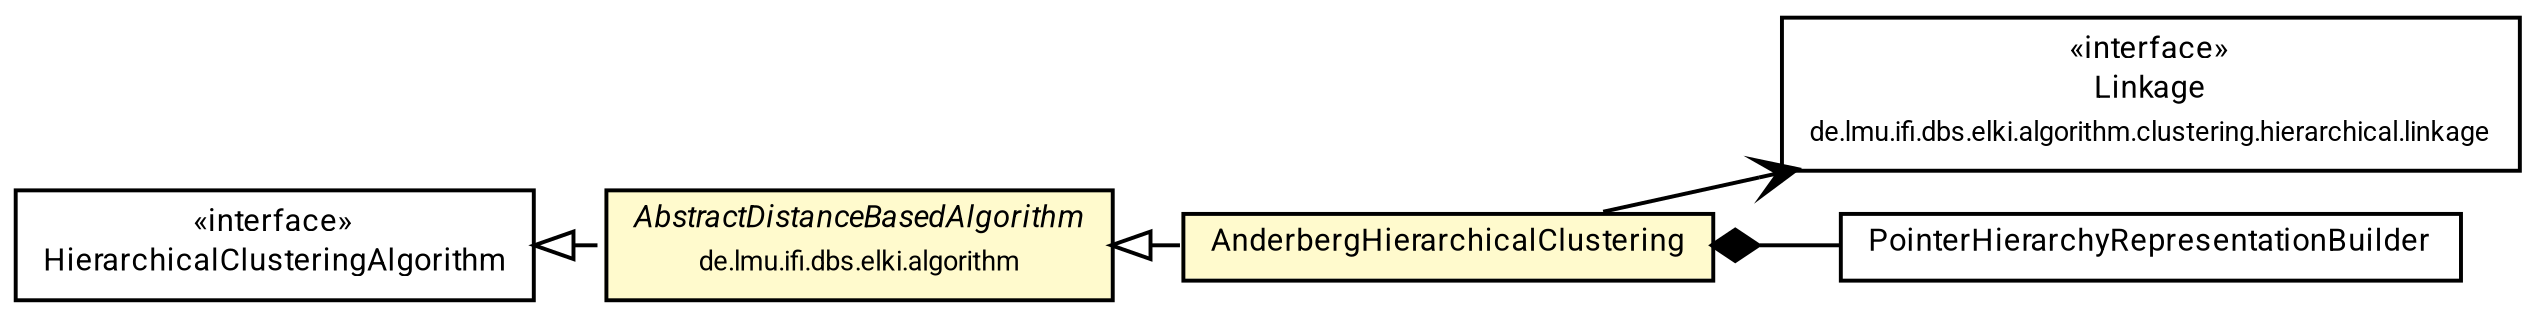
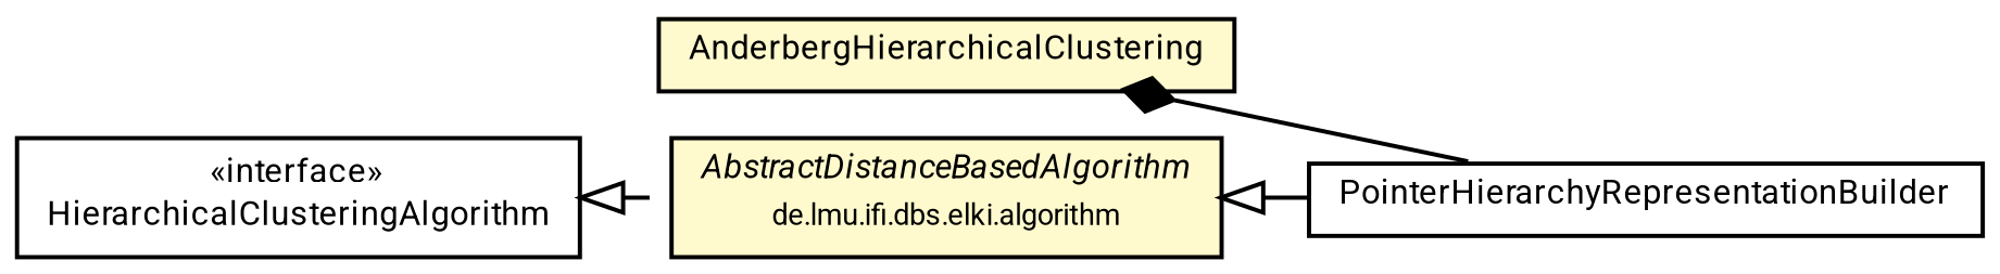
  digraph {
    nodesep=0.15
    rankdir=LR
    ranksep=0.25
    node [fontcolor=black fontname=Roboto fontsize=8 margin=0 shape=plaintext]
    edge [color=black fontname=Roboto fontsize=7 labelfontname=Roboto labelfontsize=7 arrowtail=empty dir=back]
-   n1 [height=0 label=<<table title="de.lmu.ifi.dbs.elki.algorithm.clustering.hierarchical.linkage.Linkage" border="0" cellborder="1" cellspacing="0" cellpadding="2" href="linkage/Linkage.html" target="_parent"> 		<tr><td><table border="0" cellspacing="0" cellpadding="1"> 		<tr><td align="center" balign="center"> &#171;interface&#187; </td></tr> 		<tr><td align="center" balign="center"> <font face="Roboto">Linkage</font> </td></tr> 		<tr><td align="center" balign="center"> <font face="Roboto" point-size="7.0">de.lmu.ifi.dbs.elki.algorithm.clustering.hierarchical.linkage</font> </td></tr> 		</table></td></tr> 		</table>> width=0]
    n2 [height=0 label=<<table title="de.lmu.ifi.dbs.elki.algorithm.clustering.hierarchical.PointerHierarchyRepresentationBuilder" border="0" cellborder="1" cellspacing="0" cellpadding="2" href="PointerHierarchyRepresentationBuilder.html" target="_parent"> 		<tr><td><table border="0" cellspacing="0" cellpadding="1"> 		<tr><td align="center" balign="center"> <font face="Roboto">PointerHierarchyRepresentationBuilder</font> </td></tr> 		</table></td></tr> 		</table>> width=0]
    n3 [height=0 label=<<table title="de.lmu.ifi.dbs.elki.algorithm.clustering.hierarchical.AnderbergHierarchicalClustering" border="0" cellborder="1" cellspacing="0" cellpadding="2" bgcolor="lemonChiffon" href="AnderbergHierarchicalClustering.html" target="_parent"> 		<tr><td><table border="0" cellspacing="0" cellpadding="1"> 		<tr><td align="center" balign="center"> <font face="Roboto">AnderbergHierarchicalClustering</font> </td></tr> 		</table></td></tr> 		</table>> width=0]
    n4 [height=0 label=<<table title="de.lmu.ifi.dbs.elki.algorithm.clustering.hierarchical.HierarchicalClusteringAlgorithm" border="0" cellborder="1" cellspacing="0" cellpadding="2" href="HierarchicalClusteringAlgorithm.html" target="_parent"> 		<tr><td><table border="0" cellspacing="0" cellpadding="1"> 		<tr><td align="center" balign="center"> &#171;interface&#187; </td></tr> 		<tr><td align="center" balign="center"> <font face="Roboto">HierarchicalClusteringAlgorithm</font> </td></tr> 		</table></td></tr> 		</table>> width=0]
    n5 [height=0 label=<<table title="de.lmu.ifi.dbs.elki.algorithm.AbstractDistanceBasedAlgorithm" border="0" cellborder="1" cellspacing="0" cellpadding="2" bgcolor="LemonChiffon" href="../../AbstractDistanceBasedAlgorithm.html" target="_parent"> 		<tr><td><table border="0" cellspacing="0" cellpadding="1"> 		<tr><td align="center" balign="center"> <font face="Roboto"><i>AbstractDistanceBasedAlgorithm</i></font> </td></tr> 		<tr><td align="center" balign="center"> <font face="Roboto" point-size="7.0">de.lmu.ifi.dbs.elki.algorithm</font> </td></tr> 		</table></td></tr> 		</table>> width=0]
-   n3 -> n1 [arrowhead=open weight=1 arrowtail="" dir=""]
    n3 -> n2 [arrowhead=none arrowtail=diamond weight=6]
    n4 -> n5 [style=dashed weight=9]
-   n5 -> n3 [weight=10]
+   n5 -> n2 [weight=10]
  }
